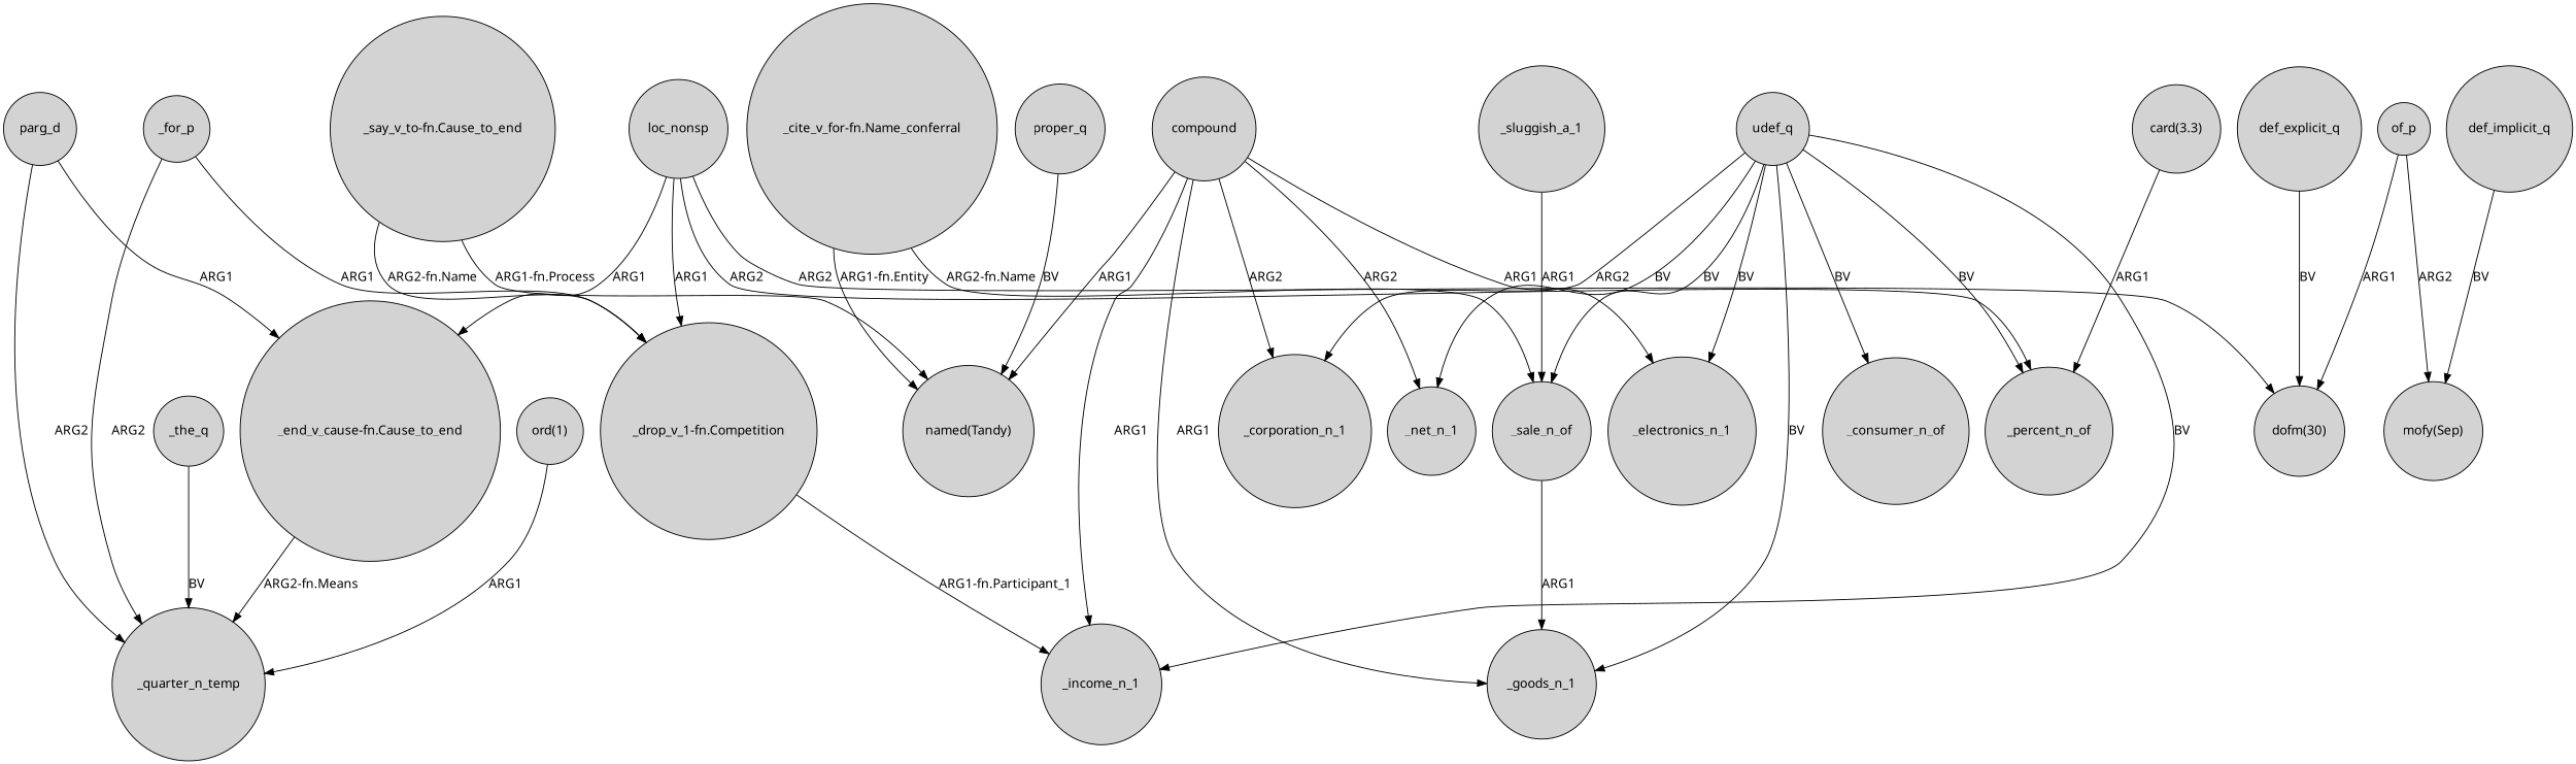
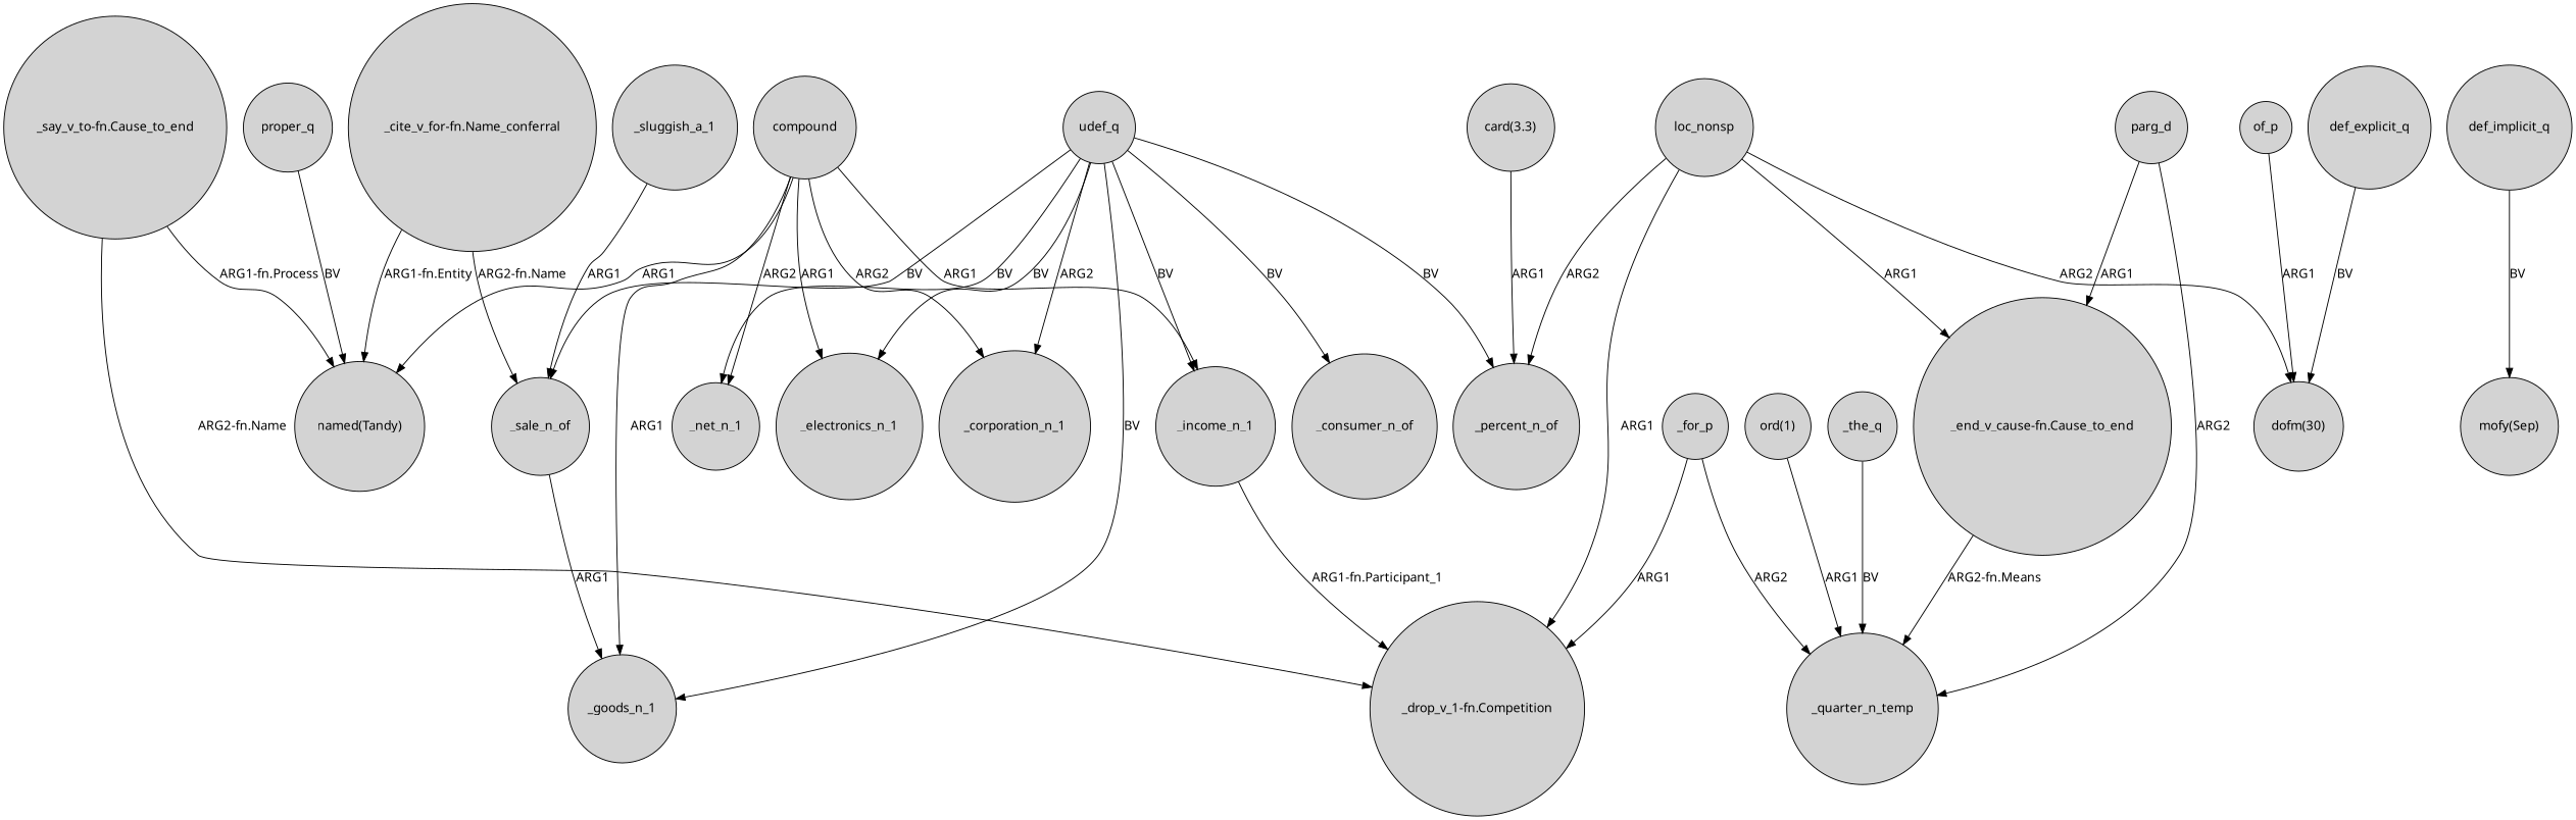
  digraph {
    fontname="Noto Sans"
    node [fontname="Noto Sans" shape=circle style=filled]
    edge [fontname="Noto Sans"]
    parg_d
    "_end_v_cause-fn.Cause_to_end"
    _quarter_n_temp
    "_say_v_to-fn.Cause_to_end"
    "_drop_v_1-fn.Competition"
    "named(Tandy)"
    _income_n_1
    compound
    _net_n_1
    _electronics_n_1
    _goods_n_1
    _corporation_n_1
    _sale_n_of
    udef_q
    _consumer_n_of
    _percent_n_of
    _the_q
    loc_nonsp
    "dofm(30)"
    def_implicit_q
    "mofy(Sep)"
    _sluggish_a_1
    def_explicit_q
    of_p
    "_cite_v_for-fn.Name_conferral"
    "card(3.3)"
    _for_p
    "ord(1)"
    proper_q
    parg_d -> "_end_v_cause-fn.Cause_to_end" [label=ARG1]
    parg_d -> _quarter_n_temp [label=ARG2]
    "_end_v_cause-fn.Cause_to_end" -> _quarter_n_temp [label="ARG2-fn.Means"]
    "_say_v_to-fn.Cause_to_end" -> "_drop_v_1-fn.Competition" [label="ARG2-fn.Name"]
    "_say_v_to-fn.Cause_to_end" -> "named(Tandy)" [label="ARG1-fn.Process"]
-   "_drop_v_1-fn.Competition" -> _income_n_1 [label="ARG1-fn.Participant_1"]
+   _income_n_1 -> "_drop_v_1-fn.Competition" [label="ARG1-fn.Participant_1"]
    compound -> "named(Tandy)" [label=ARG1]
    compound -> _income_n_1 [label=ARG1]
    compound -> _net_n_1 [label=ARG2]
    compound -> _electronics_n_1 [label=ARG1]
    compound -> _goods_n_1 [label=ARG1]
    compound -> _corporation_n_1 [label=ARG2]
    _sale_n_of -> _goods_n_1 [label=ARG1]
    udef_q -> _income_n_1 [label=BV]
    udef_q -> _net_n_1 [label=BV]
    udef_q -> _electronics_n_1 [label=BV]
    udef_q -> _goods_n_1 [label=BV]
    udef_q -> _corporation_n_1 [label=ARG2]
    udef_q -> _sale_n_of [label=BV]
    udef_q -> _consumer_n_of [label=BV]
    udef_q -> _percent_n_of [label=BV]
    _the_q -> _quarter_n_temp [label=BV]
    loc_nonsp -> "_end_v_cause-fn.Cause_to_end" [label=ARG1]
    loc_nonsp -> "_drop_v_1-fn.Competition" [label=ARG1]
    loc_nonsp -> _percent_n_of [label=ARG2]
    loc_nonsp -> "dofm(30)" [label=ARG2]
    def_implicit_q -> "mofy(Sep)" [label=BV]
    _sluggish_a_1 -> _sale_n_of [label=ARG1]
    def_explicit_q -> "dofm(30)" [label=BV]
    of_p -> "dofm(30)" [label=ARG1]
-   of_p -> "mofy(Sep)" [label=ARG2]
    "_cite_v_for-fn.Name_conferral" -> "named(Tandy)" [label="ARG1-fn.Entity"]
    "_cite_v_for-fn.Name_conferral" -> _sale_n_of [label="ARG2-fn.Name"]
    "card(3.3)" -> _percent_n_of [label=ARG1]
    _for_p -> _quarter_n_temp [label=ARG2]
    _for_p -> "_drop_v_1-fn.Competition" [label=ARG1]
    "ord(1)" -> _quarter_n_temp [label=ARG1]
    proper_q -> "named(Tandy)" [label=BV]
  }
